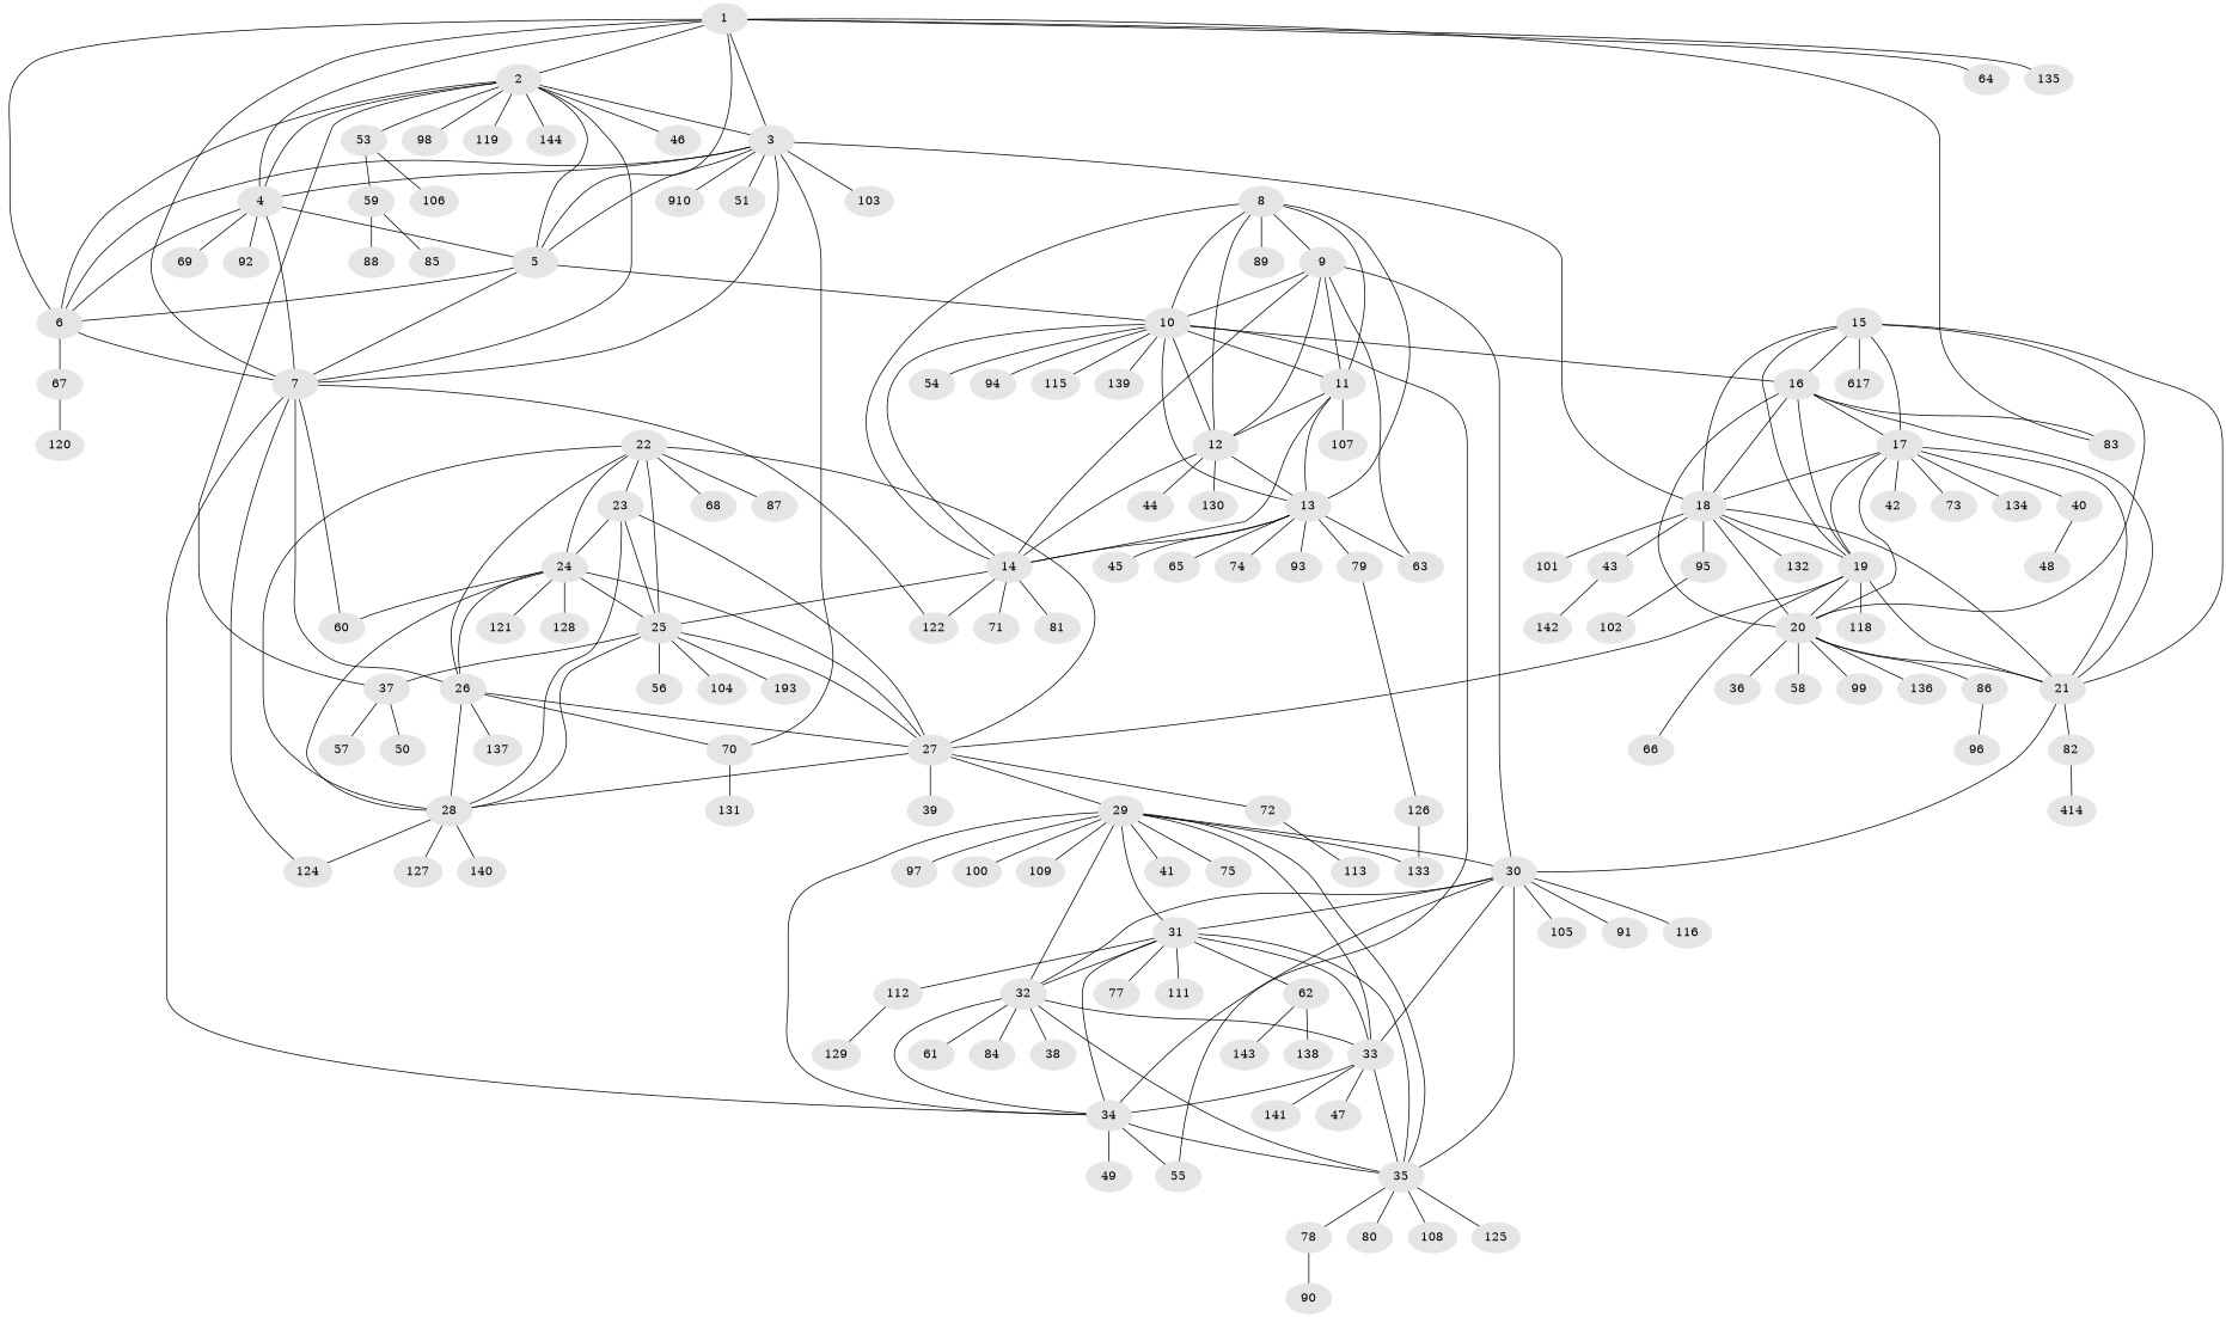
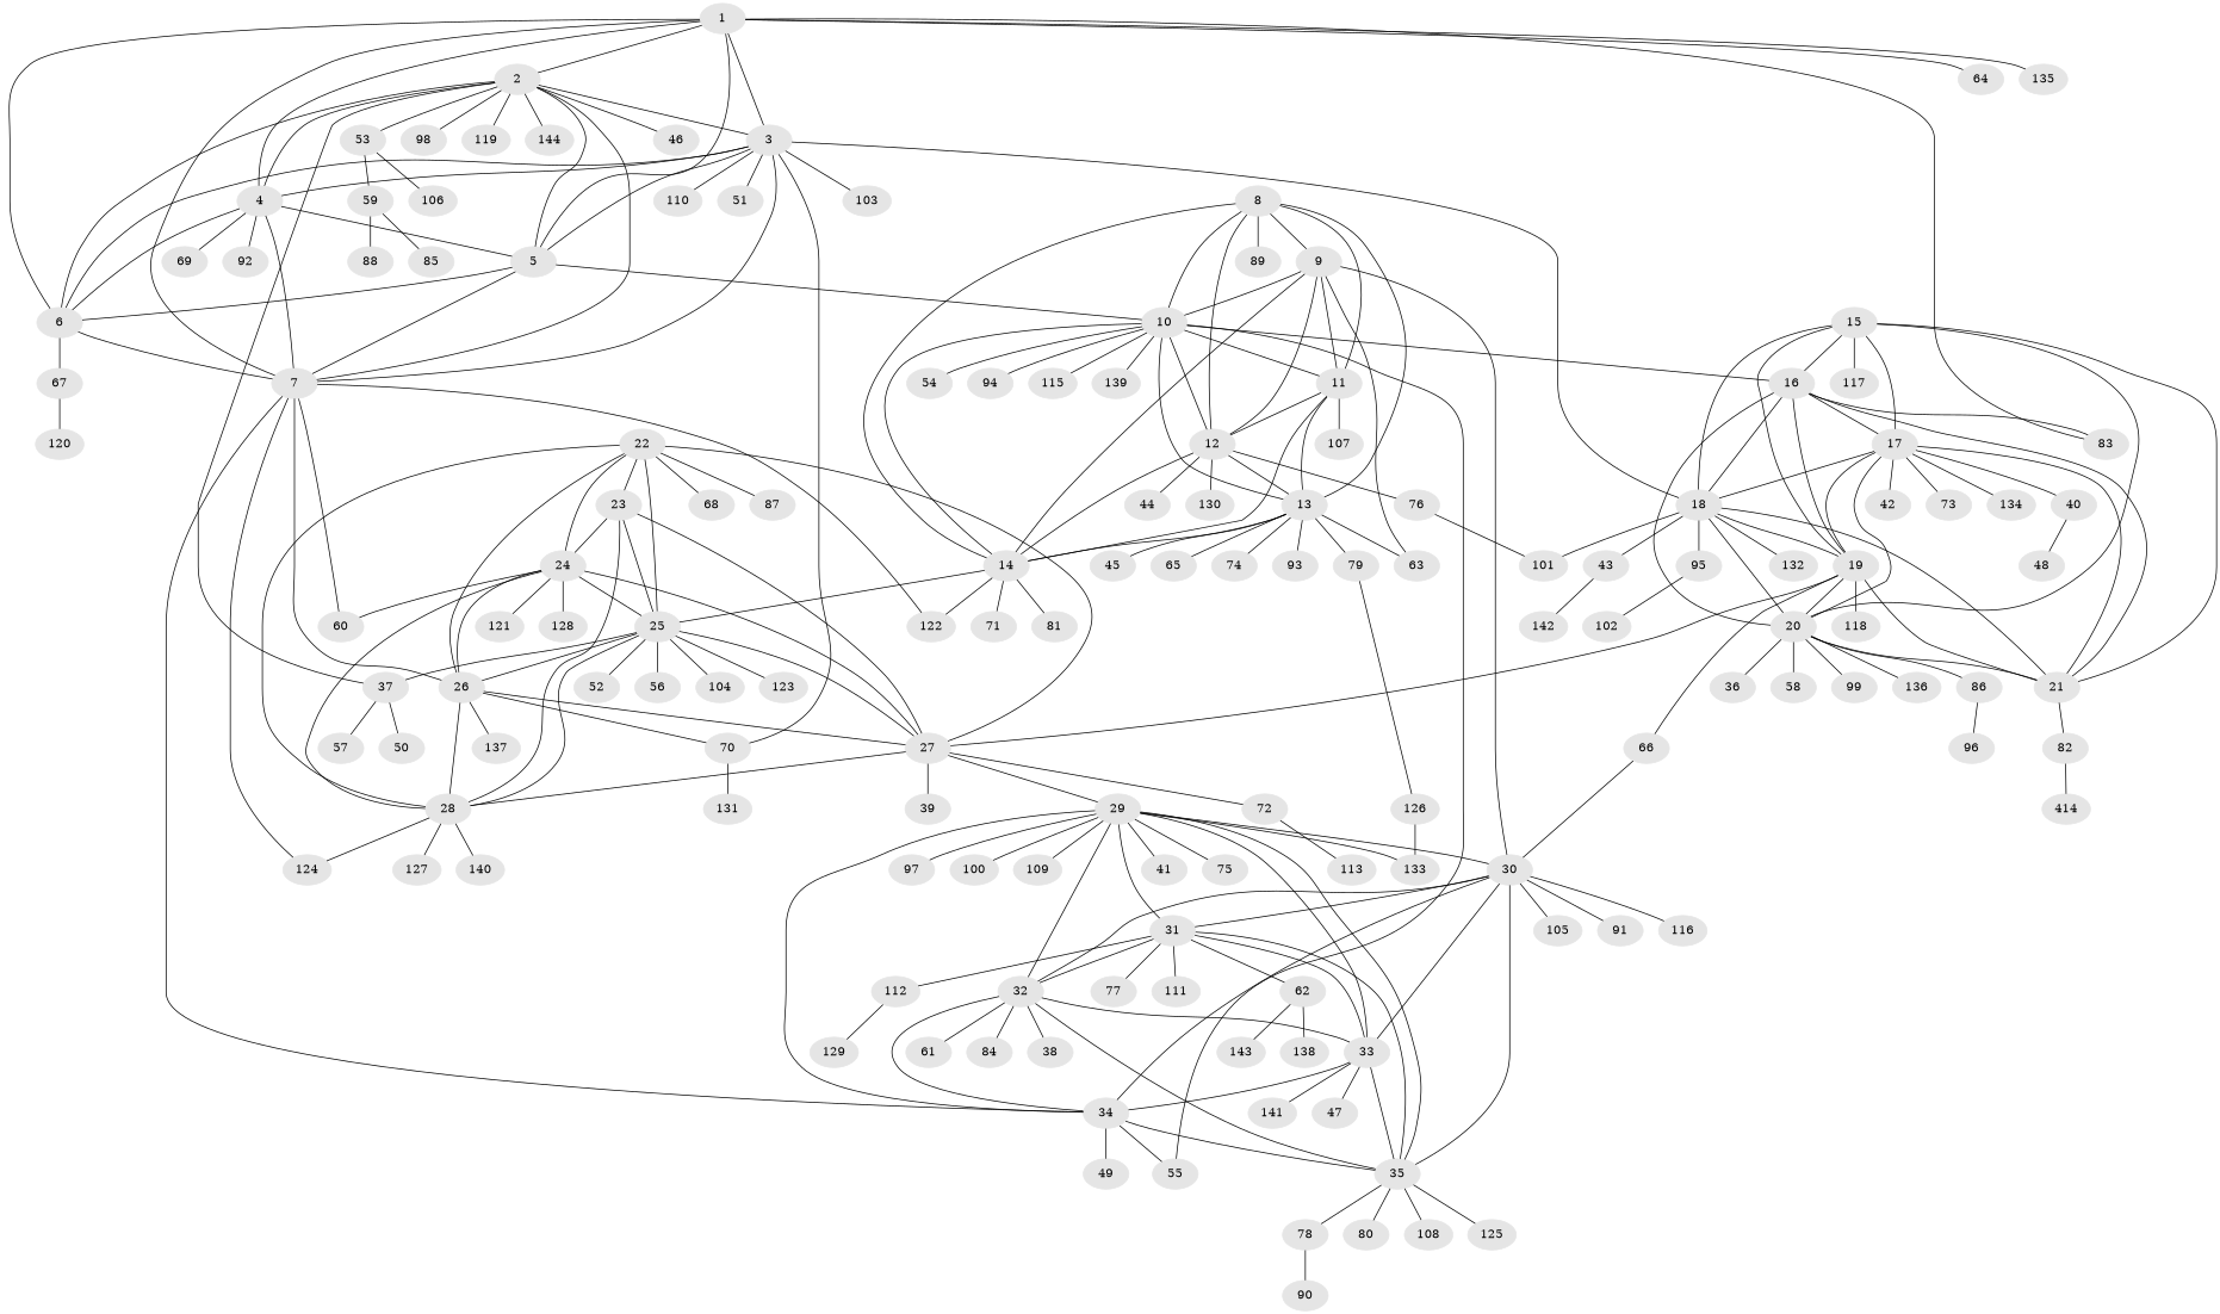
  graph {
    node [color=gray90 style=filled]
    1
    2
    3
    4
    5
    6
    7
    64
    83
    135
    37
    46
    53
    98
    119
    144
    18
    51
    70
    103
-   110 [label=910]
+   110
    69
    92
    10
    67
    26
    34
    60
    122
    124
    50
    57
    59
    106
    19
    20
    21
    43
    95
    101
    132
    131
    11
    12
    13
    14
    16
    54
    55
    94
    115
    139
    120
    27
    28
    137
    35
    49
    8
    9
    89
    30
    63
    107
    44
+   76
    130
    45
    65
    74
    79
    93
    25
    71
    81
    105
    31
    32
    33
    91
    116
    17
    126
+   52
    56
    104
-   123 [label=193]
+   123
    15
-   117 [label=617]
+   117
    40
    42
    73
    134
    66
    118
    36
    58
    86
    99
    136
    82
    48
    142
    102
    29
    39
    72
    96
    n109 [label=414]
    22
    23
    24
    68
    87
    121
    128
    127
    140
    41
    75
    97
    100
    109
    133
    113
    62
    77
    111
    112
    38
    61
    84
    47
    141
    78
    80
    108
    125
    138
    143
    129
    90
    85
    88
    1 -- 2
    1 -- 3
    1 -- 4
    1 -- 5
    1 -- 6
    1 -- 7
    1 -- 64
    1 -- 83
    1 -- 135
    2 -- 3
    2 -- 4
    2 -- 5
    2 -- 6
    2 -- 7
    2 -- 37
    2 -- 46
    2 -- 53
    2 -- 98
    2 -- 119
    2 -- 144
    3 -- 4
    3 -- 5
    3 -- 6
    3 -- 7
    3 -- 18
    3 -- 51
    3 -- 70
    3 -- 103
    3 -- 110
    4 -- 5
    4 -- 6
    4 -- 7
    4 -- 69
    4 -- 92
    5 -- 6
    5 -- 7
    5 -- 10
    6 -- 7
    6 -- 67
    7 -- 26
    7 -- 34
    7 -- 60
    7 -- 122
    7 -- 124
    37 -- 50
    37 -- 57
    53 -- 59
    53 -- 106
    18 -- 19
    18 -- 20
    18 -- 21
    18 -- 43
    18 -- 95
    18 -- 101
    18 -- 132
    70 -- 131
    10 -- 11
    10 -- 12
    10 -- 13
    10 -- 14
    10 -- 16
    10 -- 54
    10 -- 55
    10 -- 94
    10 -- 115
    10 -- 139
    67 -- 120
    26 -- 70
    26 -- 27
    26 -- 28
    26 -- 137
    34 -- 55
    34 -- 35
    34 -- 49
    59 -- 85
    59 -- 88
    19 -- 20
    19 -- 21
    19 -- 27
    19 -- 66
    19 -- 118
    20 -- 21
    20 -- 36
    20 -- 58
    20 -- 86
    20 -- 99
    20 -- 136
-   21 -- 30
+   66 -- 30
    21 -- 82
    43 -- 142
    95 -- 102
    11 -- 12
    11 -- 13
    11 -- 14
    11 -- 107
    12 -- 13
    12 -- 14
    12 -- 44
+   12 -- 76
    12 -- 130
    13 -- 14
    13 -- 63
    13 -- 45
    13 -- 65
    13 -- 74
    13 -- 79
    13 -- 93
    14 -- 122
    14 -- 25
    14 -- 71
    14 -- 81
    16 -- 83
    16 -- 18
    16 -- 19
    16 -- 20
    16 -- 21
    16 -- 17
    27 -- 28
    27 -- 29
    27 -- 39
    27 -- 72
    28 -- 124
    28 -- 127
    28 -- 140
    35 -- 78
    35 -- 80
    35 -- 108
    35 -- 125
    8 -- 10
    8 -- 11
    8 -- 12
    8 -- 13
    8 -- 14
    8 -- 9
    8 -- 89
    9 -- 10
    9 -- 11
    9 -- 12
    9 -- 14
    9 -- 30
    9 -- 63
    30 -- 34
    30 -- 35
    30 -- 105
    30 -- 31
    30 -- 32
    30 -- 33
    30 -- 91
    30 -- 116
+   76 -- 101
    79 -- 126
    25 -- 37
+   25 -- 26
    25 -- 27
    25 -- 28
+   25 -- 52
    25 -- 56
    25 -- 104
    25 -- 123
-   31 -- 34
    31 -- 35
    31 -- 32
    31 -- 33
    31 -- 62
    31 -- 77
    31 -- 111
    31 -- 112
    32 -- 34
    32 -- 35
    32 -- 33
    32 -- 38
    32 -- 61
    32 -- 84
    33 -- 34
    33 -- 35
    33 -- 47
    33 -- 141
    17 -- 18
    17 -- 19
    17 -- 20
    17 -- 21
    17 -- 40
    17 -- 42
    17 -- 73
    17 -- 134
    126 -- 133
    15 -- 18
    15 -- 19
    15 -- 20
    15 -- 21
    15 -- 16
    15 -- 17
    15 -- 117
    40 -- 48
    86 -- 96
    82 -- n109
    29 -- 34
    29 -- 35
    29 -- 30
    29 -- 31
    29 -- 32
    29 -- 33
    29 -- 41
    29 -- 75
    29 -- 97
    29 -- 100
    29 -- 109
    29 -- 133
    72 -- 113
    22 -- 26
    22 -- 27
    22 -- 28
    22 -- 25
    22 -- 23
    22 -- 24
    22 -- 68
    22 -- 87
    23 -- 27
    23 -- 28
    23 -- 25
    23 -- 24
    24 -- 26
    24 -- 60
    24 -- 27
    24 -- 28
    24 -- 25
    24 -- 121
    24 -- 128
    62 -- 138
    62 -- 143
    112 -- 129
    78 -- 90
  }
